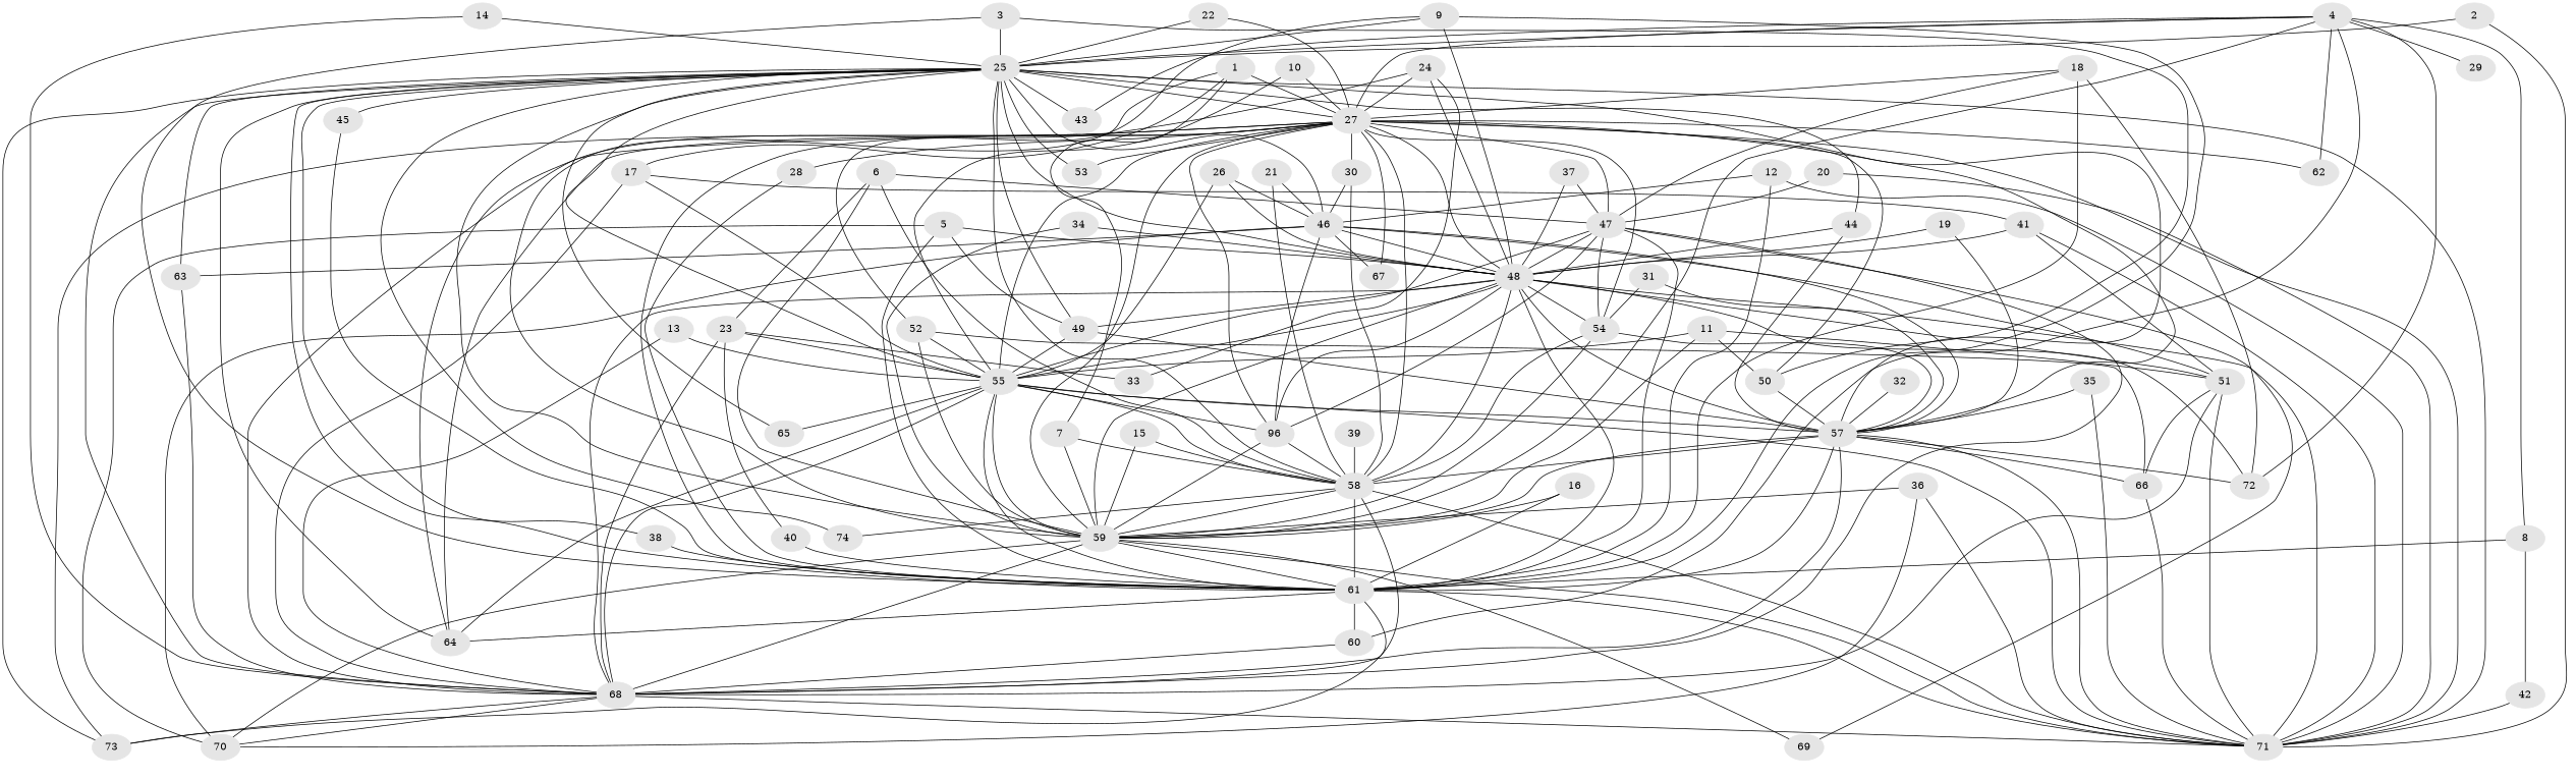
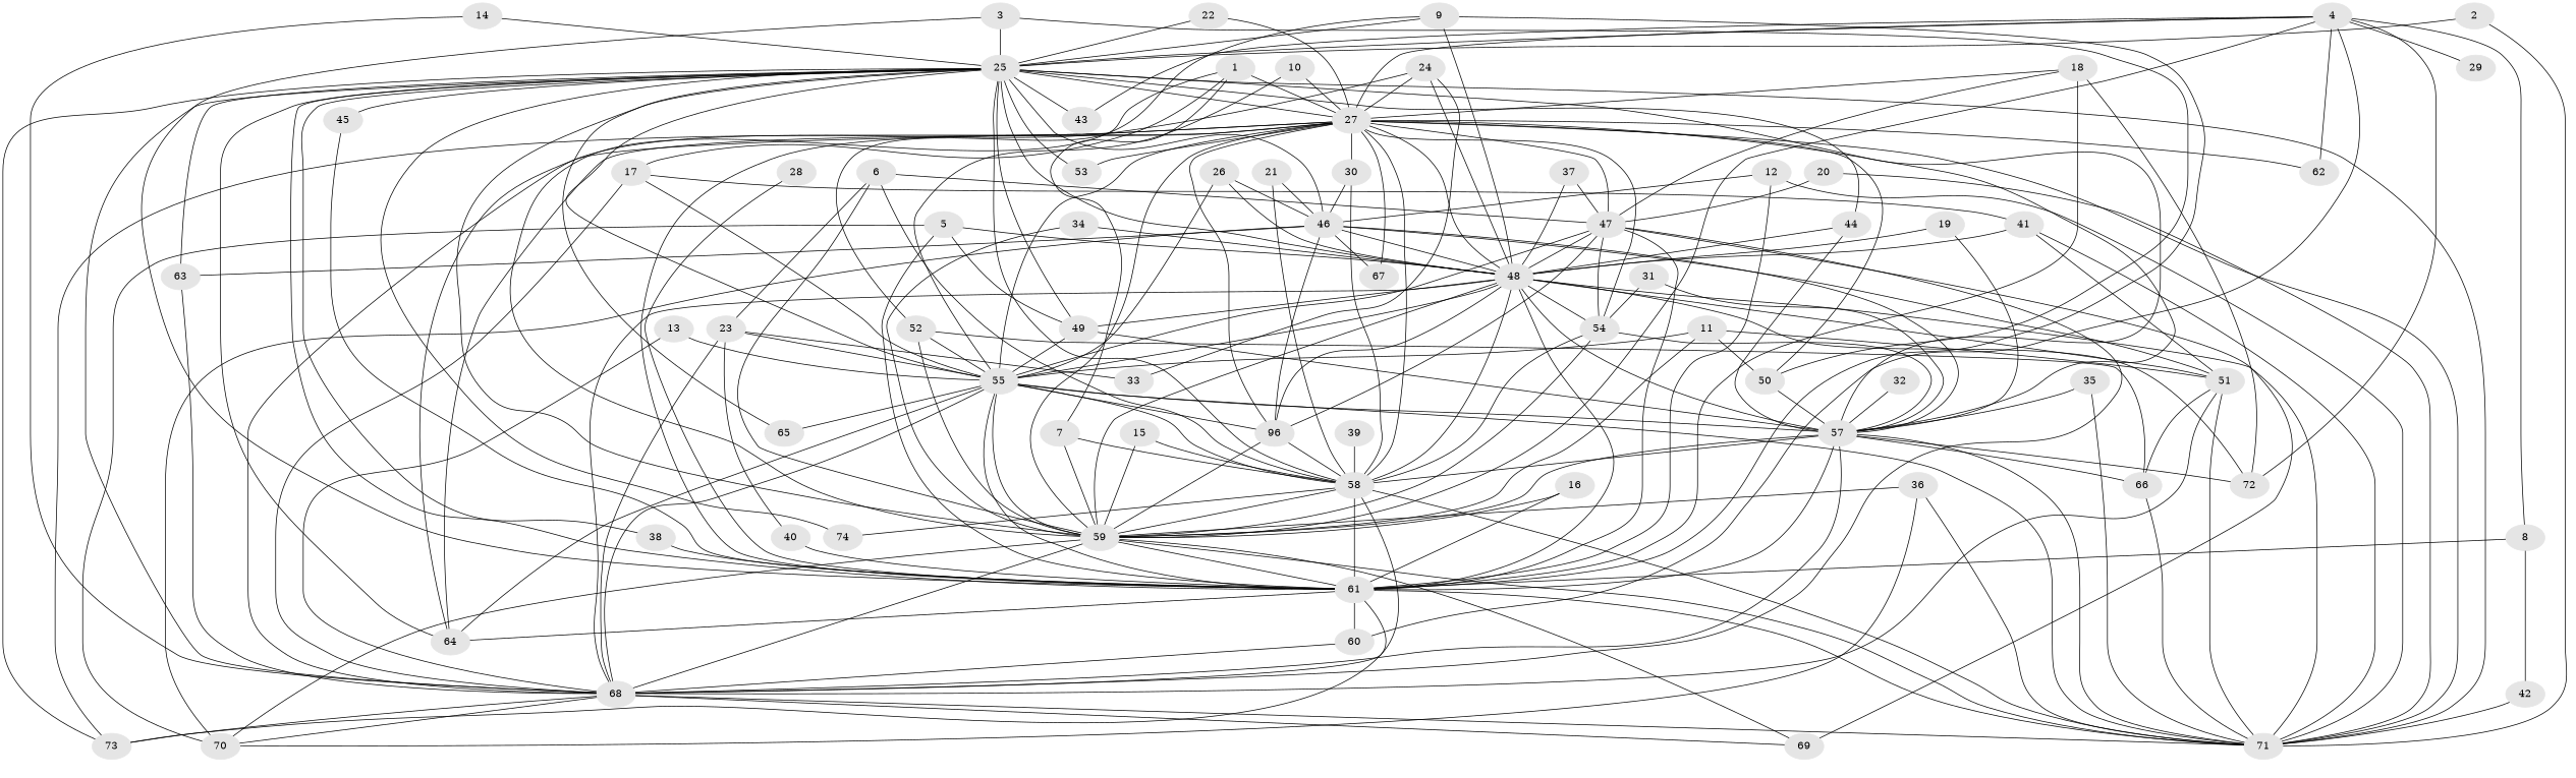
  graph {
    node [color=gray90 style=filled]
    edge [weight=1.0]
    1
    7
    17
    27
    59
    58
    55
    68
    41
    71
    50
    61
    62
    48
    47
    57
    64
    53
    73
    28
    30
    54
    n23 [label=96]
    67
    70
    69
    2
    25
    43
    49
    46
    38
    44
    45
    63
    65
    74
    3
    60
    4
    8
    29
    72
    42
    5
    51
    6
    23
    33
    40
    9
    52
    66
    10
    11
    12
    13
    14
    15
    16
    18
    19
    20
    21
    22
    24
    26
    31
    32
    34
    35
    36
    37
    39
    1 -- 7
    1 -- 17
    1 -- 27
    1 -- 59
    7 -- 59
    7 -- 58
    17 -- 55
    17 -- 68
    17 -- 41
    27 -- 59 [weight=2.0]
    27 -- 58 [weight=2.0]
    27 -- 55
    27 -- 68
    27 -- 71
    27 -- 50
    27 -- 61
    27 -- 62
    27 -- 48
    27 -- 47
    27 -- 57
    27 -- 64
    27 -- 53
    27 -- 73
-   27 -- 28 [weight=2.0]
    27 -- 30 [weight=2.0]
    27 -- 54 [weight=2.0]
    27 -- n23
    27 -- 67
    59 -- 68 [weight=2.0]
    59 -- 71
    59 -- 61
    59 -- 70
    59 -- 69
    58 -- 59
    58 -- 68 [weight=2.0]
    58 -- 71
    58 -- 61 [weight=2.0]
    58 -- 74
    55 -- 59
    55 -- 58
    55 -- 68
    55 -- 71
    55 -- 61
    55 -- 57
    55 -- 64
    55 -- n23
    55 -- 65
    68 -- 71
    68 -- 73
    68 -- 70
+   68 -- 69
    41 -- 71
    41 -- 48
    41 -- 51
    50 -- 57
    61 -- 71
    61 -- 64
    61 -- 73
    61 -- 60
    48 -- 59
    48 -- 58
    48 -- 55 [weight=2.0]
    48 -- 68
    48 -- 71
    48 -- 61
    48 -- 57
    48 -- 54
    48 -- n23
    48 -- 49
    48 -- 72
    48 -- 51
    47 -- 55
    47 -- 68
    47 -- 61
    47 -- 48
    47 -- 54
    47 -- n23
    47 -- 69
    57 -- 59
    57 -- 58
    57 -- 68
    57 -- 71
    57 -- 61
    57 -- 72
    57 -- 66
    28 -- 61
    30 -- 58
    30 -- 46
    54 -- 59
    54 -- 58
    54 -- 57
    n23 -- 59
    n23 -- 58
    2 -- 71
    2 -- 25
    25 -- 27
    25 -- 59
    25 -- 58
    25 -- 55
    25 -- 68
    25 -- 71 [weight=3.0]
    25 -- 61
    25 -- 48
    25 -- 57 [weight=2.0]
    25 -- 64
    25 -- 53
    25 -- 73
    25 -- 43
    25 -- 49
    25 -- 46
    25 -- 38
    25 -- 44
    25 -- 45
    25 -- 63
    25 -- 65
    25 -- 74
    49 -- 55
    49 -- 57
    46 -- 48 [weight=2.0]
    46 -- 57
    46 -- n23
    46 -- 67
    46 -- 70
    46 -- 63
    46 -- 51
    38 -- 61
    44 -- 48
    44 -- 57 [weight=2.0]
    45 -- 61
    63 -- 68
    3 -- 50
    3 -- 61
    3 -- 25
    60 -- 68
    4 -- 27
    4 -- 59
    4 -- 62
    4 -- 25 [weight=2.0]
    4 -- 43
    4 -- 60
    4 -- 8
    4 -- 29
    4 -- 72
    8 -- 61
    8 -- 42
    42 -- 71
    5 -- 61
    5 -- 48
    5 -- 70
    5 -- 49
    51 -- 68
    51 -- 71
    51 -- 66
    6 -- 59
    6 -- 58
    6 -- 47
    6 -- 23
    23 -- 55
    23 -- 68
    23 -- 33
    23 -- 40
    40 -- 61
    9 -- 61
    9 -- 48
    9 -- 25
    9 -- 52
    52 -- 59
    52 -- 55
    52 -- 66
    66 -- 71
    10 -- 27
    10 -- 55
    11 -- 59
    11 -- 55
    11 -- 50
    11 -- 51
    12 -- 71
    12 -- 61
    12 -- 46
    13 -- 55
    13 -- 68
    14 -- 68
    14 -- 25
    15 -- 59
    15 -- 58
    16 -- 59
    16 -- 61
    18 -- 27
    18 -- 61 [weight=2.0]
    18 -- 47
    18 -- 72
    19 -- 48
    19 -- 57
    20 -- 71
    20 -- 47
    21 -- 58
    21 -- 46
    22 -- 27
    22 -- 25
    24 -- 27
    24 -- 48
    24 -- 64
    24 -- 33
    26 -- 55
    26 -- 48
    26 -- 46
    31 -- 57
    31 -- 54
    32 -- 57
    34 -- 59
    34 -- 48
    35 -- 71
    35 -- 57
    36 -- 59
    36 -- 71
    36 -- 70
    37 -- 48
    37 -- 47
    39 -- 58
  }
